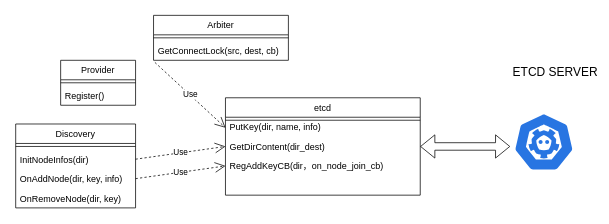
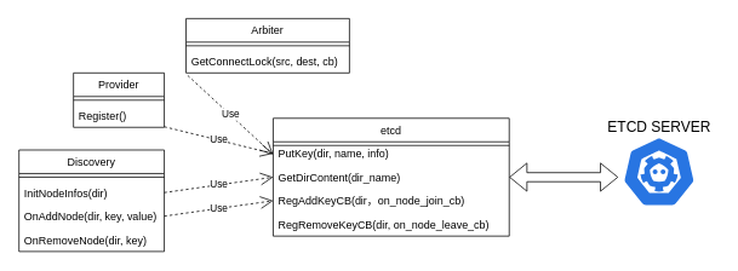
  <mxCell id="0" />
  <mxCell id="1" parent="0" />
  <mxCell id="2" value="Discovery" style="swimlane;fontStyle=0;align=center;verticalAlign=top;childLayout=stackLayout;horizontal=1;startSize=26;horizontalStack=0;resizeParent=1;resizeLast=0;collapsible=1;marginBottom=0;rounded=0;shadow=0;strokeWidth=1;" parent="1" vertex="1"><mxGeometry x="20" y="165" width="160" height="112" as="geometry"><mxRectangle x="340" y="380" width="170" height="26" as="alternateBounds" /></mxGeometry></mxCell>
  <mxCell id="3" value="" style="line;html=1;strokeWidth=1;align=left;verticalAlign=middle;spacingTop=-1;spacingLeft=3;spacingRight=3;rotatable=0;labelPosition=right;points=[];portConstraint=eastwest;" parent="2" vertex="1"><mxGeometry y="26" width="160" height="8" as="geometry" /></mxCell>
  <mxCell id="4" value="InitNodeInfos(dir)" style="text;align=left;verticalAlign=top;spacingLeft=4;spacingRight=4;overflow=hidden;rotatable=0;points=[[0,0.5],[1,0.5]];portConstraint=eastwest;" parent="2" vertex="1"><mxGeometry y="34" width="160" height="26" as="geometry" /></mxCell>
- <mxCell id="5" value="OnAddNode(dir, key, info)" style="text;align=left;verticalAlign=top;spacingLeft=4;spacingRight=4;overflow=hidden;rotatable=0;points=[[0,0.5],[1,0.5]];portConstraint=eastwest;rounded=0;shadow=0;html=0;" parent="2" vertex="1"><mxGeometry y="60" width="160" height="26" as="geometry" /></mxCell>
+ <mxCell id="5" value="OnAddNode(dir, key, value)" style="text;align=left;verticalAlign=top;spacingLeft=4;spacingRight=4;overflow=hidden;rotatable=0;points=[[0,0.5],[1,0.5]];portConstraint=eastwest;rounded=0;shadow=0;html=0;" parent="2" vertex="1"><mxGeometry y="60" width="160" height="26" as="geometry" /></mxCell>
  <mxCell id="6" value="OnRemoveNode(dir, key)" style="text;align=left;verticalAlign=top;spacingLeft=4;spacingRight=4;overflow=hidden;rotatable=0;points=[[0,0.5],[1,0.5]];portConstraint=eastwest;rounded=0;shadow=0;html=0;" parent="2" vertex="1"><mxGeometry y="86" width="160" height="26" as="geometry" /></mxCell>
  <mxCell id="7" value="etcd" style="swimlane;fontStyle=0;align=center;verticalAlign=top;childLayout=stackLayout;horizontal=1;startSize=26;horizontalStack=0;resizeParent=1;resizeLast=0;collapsible=1;marginBottom=0;rounded=0;shadow=0;strokeWidth=1;" parent="1" vertex="1"><mxGeometry x="300" y="130" width="260" height="130" as="geometry"><mxRectangle x="550" y="140" width="160" height="26" as="alternateBounds" /></mxGeometry></mxCell>
  <mxCell id="8" value="" style="line;html=1;strokeWidth=1;align=left;verticalAlign=middle;spacingTop=-1;spacingLeft=3;spacingRight=3;rotatable=0;labelPosition=right;points=[];portConstraint=eastwest;" parent="7" vertex="1"><mxGeometry y="26" width="260" height="8" as="geometry" /></mxCell>
  <mxCell id="9" value="PutKey(dir, name, info) " style="text;align=left;verticalAlign=top;spacingLeft=4;spacingRight=4;overflow=hidden;rotatable=0;points=[[0,0.5],[1,0.5]];portConstraint=eastwest;" parent="1" vertex="1"><mxGeometry x="300" y="156" width="260" height="26" as="geometry" /></mxCell>
- <mxCell id="10" value="GetDirContent(dir_dest)" style="text;align=left;verticalAlign=top;spacingLeft=4;spacingRight=4;overflow=hidden;rotatable=0;points=[[0,0.5],[1,0.5]];portConstraint=eastwest;rounded=0;shadow=0;html=0;" parent="1" vertex="1"><mxGeometry x="300" y="182" width="260" height="26" as="geometry" /></mxCell>
+ <mxCell id="10" value="GetDirContent(dir_name)" style="text;align=left;verticalAlign=top;spacingLeft=4;spacingRight=4;overflow=hidden;rotatable=0;points=[[0,0.5],[1,0.5]];portConstraint=eastwest;rounded=0;shadow=0;html=0;" parent="1" vertex="1"><mxGeometry x="300" y="182" width="260" height="26" as="geometry" /></mxCell>
  <mxCell id="11" value="RegAddKeyCB(dir，on_node_join_cb)&#10;" style="text;align=left;verticalAlign=top;spacingLeft=4;spacingRight=4;overflow=hidden;rotatable=0;points=[[0,0.5],[1,0.5]];portConstraint=eastwest;rounded=0;shadow=0;html=0;" parent="1" vertex="1"><mxGeometry x="300" y="208" width="260" height="26" as="geometry" /></mxCell>
+ <mxCell id="12" value="RegRemoveKeyCB(dir, on_node_leave_cb)" style="text;align=left;verticalAlign=top;spacingLeft=4;spacingRight=4;overflow=hidden;rotatable=0;points=[[0,0.5],[1,0.5]];portConstraint=eastwest;rounded=0;shadow=0;html=0;" parent="1" vertex="1"><mxGeometry x="300" y="234" width="260" height="26" as="geometry" /></mxCell>
  <mxCell id="13" value="Provider" style="swimlane;fontStyle=0;align=center;verticalAlign=top;childLayout=stackLayout;horizontal=1;startSize=26;horizontalStack=0;resizeParent=1;resizeLast=0;collapsible=1;marginBottom=0;rounded=0;shadow=0;strokeWidth=1;" parent="1" vertex="1"><mxGeometry x="80" y="80" width="100" height="60" as="geometry"><mxRectangle x="340" y="380" width="170" height="26" as="alternateBounds" /></mxGeometry></mxCell>
  <mxCell id="14" value="" style="line;html=1;strokeWidth=1;align=left;verticalAlign=middle;spacingTop=-1;spacingLeft=3;spacingRight=3;rotatable=0;labelPosition=right;points=[];portConstraint=eastwest;" parent="13" vertex="1"><mxGeometry y="26" width="100" height="8" as="geometry" /></mxCell>
  <mxCell id="15" value="Register()" style="text;align=left;verticalAlign=top;spacingLeft=4;spacingRight=4;overflow=hidden;rotatable=0;points=[[0,0.5],[1,0.5]];portConstraint=eastwest;" parent="13" vertex="1"><mxGeometry y="34" width="100" height="26" as="geometry" /></mxCell>
  <mxCell id="16" value="Arbiter" style="swimlane;fontStyle=0;align=center;verticalAlign=top;childLayout=stackLayout;horizontal=1;startSize=26;horizontalStack=0;resizeParent=1;resizeLast=0;collapsible=1;marginBottom=0;rounded=0;shadow=0;strokeWidth=1;" parent="1" vertex="1"><mxGeometry x="204" y="20" width="180" height="60" as="geometry"><mxRectangle x="340" y="380" width="170" height="26" as="alternateBounds" /></mxGeometry></mxCell>
  <mxCell id="17" value="" style="line;html=1;strokeWidth=1;align=left;verticalAlign=middle;spacingTop=-1;spacingLeft=3;spacingRight=3;rotatable=0;labelPosition=right;points=[];portConstraint=eastwest;" parent="16" vertex="1"><mxGeometry y="26" width="180" height="8" as="geometry" /></mxCell>
  <mxCell id="18" value="GetConnectLock(src, dest, cb)" style="text;align=left;verticalAlign=top;spacingLeft=4;spacingRight=4;overflow=hidden;rotatable=0;points=[[0,0.5],[1,0.5]];portConstraint=eastwest;" parent="16" vertex="1"><mxGeometry y="34" width="180" height="26" as="geometry" /></mxCell>
+ <mxCell id="19" value="Use" style="endArrow=open;endSize=12;dashed=1;html=1;rounded=0;entryX=0;entryY=0.5;entryDx=0;entryDy=0;" parent="1" source="15" target="9" edge="1"><mxGeometry width="160" relative="1" as="geometry"><mxPoint x="180" y="127" as="sourcePoint" /><mxPoint x="340" y="127" as="targetPoint" /></mxGeometry></mxCell>
  <mxCell id="20" value="Use" style="endArrow=open;endSize=12;dashed=1;html=1;rounded=0;entryX=0;entryY=0.5;entryDx=0;entryDy=0;exitX=1;exitY=0.5;exitDx=0;exitDy=0;" parent="1" source="4" target="10" edge="1"><mxGeometry width="160" relative="1" as="geometry"><mxPoint x="180" y="229" as="sourcePoint" /><mxPoint x="340" y="229" as="targetPoint" /></mxGeometry></mxCell>
  <mxCell id="21" value="Use" style="endArrow=open;endSize=12;dashed=1;html=1;rounded=0;entryX=0;entryY=0.5;entryDx=0;entryDy=0;exitX=1;exitY=0.5;exitDx=0;exitDy=0;" parent="1" source="5" target="11" edge="1"><mxGeometry width="160" relative="1" as="geometry"><mxPoint x="180" y="260" as="sourcePoint" /><mxPoint x="300" y="226" as="targetPoint" /></mxGeometry></mxCell>
  <mxCell id="22" value="Use" style="endArrow=open;endSize=12;dashed=1;html=1;rounded=0;exitX=0.01;exitY=1.108;exitDx=0;exitDy=0;exitPerimeter=0;" parent="1" source="18" edge="1"><mxGeometry width="160" relative="1" as="geometry"><mxPoint x="380" y="80" as="sourcePoint" /><mxPoint x="300" y="170" as="targetPoint" /></mxGeometry></mxCell>
  <mxCell id="23" value="" style="html=1;dashed=0;whitespace=wrap;fillColor=#2875E2;strokeColor=#ffffff;points=[[0.005,0.63,0],[0.1,0.2,0],[0.9,0.2,0],[0.5,0,0],[0.995,0.63,0],[0.72,0.99,0],[0.5,1,0],[0.28,0.99,0]];shape=mxgraph.kubernetes.icon;prIcon=etcd" vertex="1" parent="1"><mxGeometry x="670" y="150" width="110" height="78" as="geometry" /></mxCell>
- <mxCell id="24" value="&lt;font style=&quot;font-size: 16px&quot;&gt;ETCD SERVER&lt;/font&gt;" style="text;html=1;resizable=0;autosize=1;align=center;verticalAlign=middle;points=[];fillColor=none;strokeColor=none;rounded=0;" vertex="1" parent="1"><mxGeometry x="675" y="85" width="130" height="20" as="geometry" /></mxCell>
+ <mxCell id="24" value="&lt;font style=&quot;font-size: 16px&quot;&gt;ETCD SERVER&lt;/font&gt;" style="text;html=1;resizable=0;autosize=1;align=center;verticalAlign=middle;points=[];fillColor=none;strokeColor=none;rounded=0;" vertex="1" parent="1"><mxGeometry x="660" y="130" width="130" height="20" as="geometry" /></mxCell>
  <mxCell id="25" value="" style="shape=flexArrow;endArrow=classic;startArrow=classic;html=1;rounded=0;fontSize=16;strokeWidth=1;exitX=1;exitY=0.5;exitDx=0;exitDy=0;" edge="1" parent="1" source="10"><mxGeometry width="100" height="100" relative="1" as="geometry"><mxPoint x="510" y="400" as="sourcePoint" /><mxPoint x="680" y="195" as="targetPoint" /></mxGeometry></mxCell>
